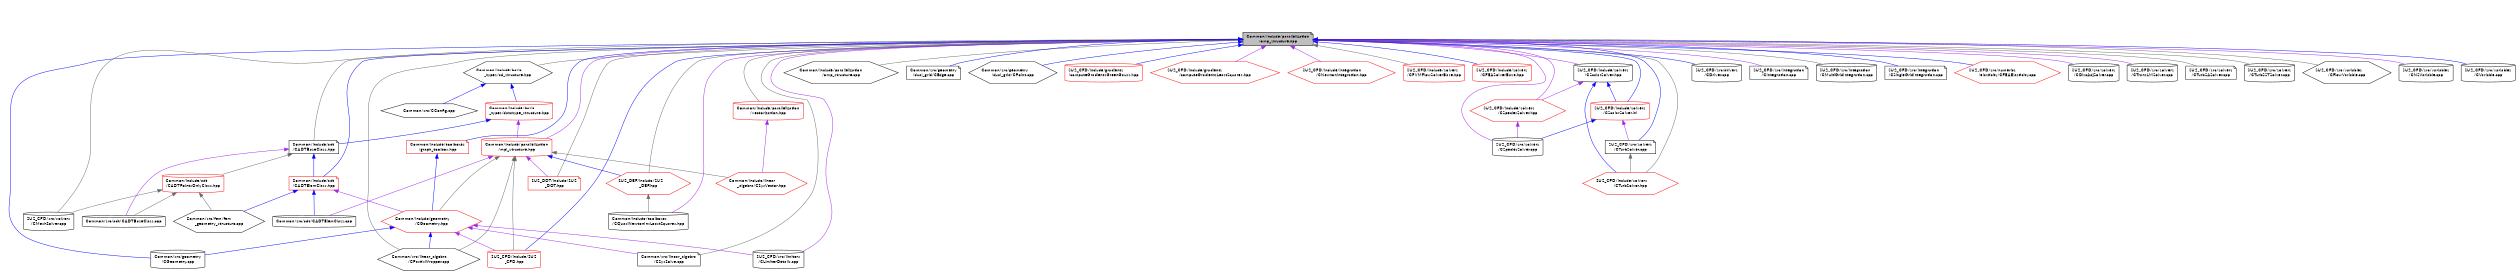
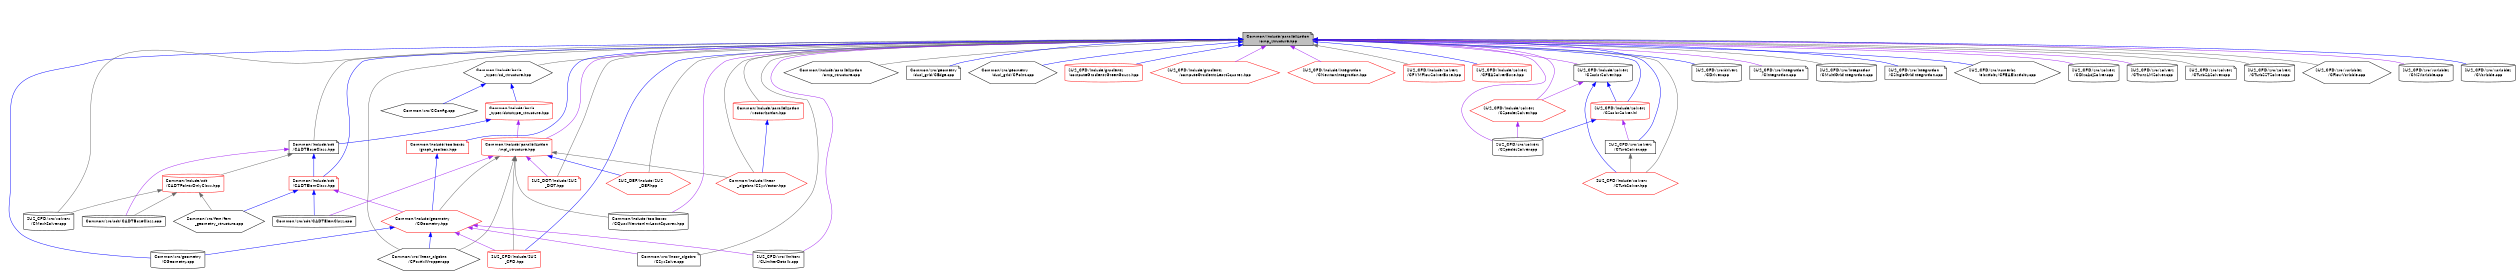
  digraph {
    fontname=Lato
    node [color=black fillcolor=white fontname=Lato fontsize=10 shape=cylinder style=filled]
    edge [color=blue dir=back fontname=Lato fontsize=10 labelfontname=Helvetica labelfontsize=10 style=solid]
    n1 [fillcolor=grey75 fontcolor=black height=0.2 label="Common/include/parallelization\l/omp_structure.hpp" shape=note width=0.4]
    n2 [height=0.2 label="Common/include/basic\l_types/ad_structure.hpp" shape=hexagon width=0.4]
    n3 [height=0.2 label="Common/include/adt\l/CADTBaseClass.hpp" shape=note width=0.4]
    n4 [color=red height=0.2 label="Common/include/adt\l/CADTElemClass.hpp" shape=note width=0.4]
    n5 [height=0.2 label="Common/src/geometry\l/CGeometry.cpp" width=0.4]
    n6 [height=0.2 label="Common/src/linear_algebra\l/CPastixWrapper.cpp" shape=hexagon width=0.4]
    n7 [height=0.2 label="Common/src/linear_algebra\l/CSysSolve.cpp" shape=note width=0.4]
    n8 [color=red height=0.2 label="SU2_CFD/include/SU2\l_CFD.hpp" width=0.4]
    n9 [height=0.2 label="SU2_CFD/src/limiters\l/CLimiterDetails.cpp" width=0.4]
    n10 [height=0.2 label="SU2_CFD/src/solvers\l/CMeshSolver.cpp" width=0.4]
    n11 [color=red height=0.2 label="Common/include/parallelization\l/mpi_structure.hpp" width=0.4]
    n12 [color=red height=0.2 label="Common/include/linear\l_algebra/CSysVector.hpp" shape=hexagon width=0.4]
    n13 [height=0.2 label="Common/include/toolboxes\l/CQuasiNewtonInvLeastSquares.hpp" width=0.4]
    n14 [color=red height=0.2 label="SU2_DEF/include/SU2\l_DEF.hpp" shape=hexagon width=0.4]
    n15 [color=red height=0.2 label="SU2_DOT/include/SU2\l_DOT.hpp" shape=note width=0.4]
    n16 [color=red height=0.2 label="Common/include/parallelization\l/vectorization.hpp" width=0.4]
    n17 [color=red height=0.2 label="Common/include/toolboxes\l/graph_toolbox.hpp" shape=note width=0.4]
    n18 [height=0.2 label="Common/include/parallelization\l/omp_structure.cpp" shape=hexagon width=0.4]
    n19 [height=0.2 label="Common/src/geometry\l/dual_grid/CEdge.cpp" shape=note width=0.4]
    n20 [height=0.2 label="Common/src/geometry\l/dual_grid/CPoint.cpp" shape=hexagon width=0.4]
    n21 [color=red height=0.2 label="SU2_CFD/include/gradients\l/computeGradientsGreenGauss.hpp" width=0.4]
    n22 [color=red height=0.2 label="SU2_CFD/include/gradients\l/computeGradientsLeastSquares.hpp" shape=hexagon width=0.4]
    n23 [color=red height=0.2 label="SU2_CFD/include/integration\l/CNewtonIntegration.hpp" shape=hexagon width=0.4]
    n24 [color=red height=0.2 label="SU2_CFD/include/solvers\l/CFVMFlowSolverBase.hpp" width=0.4]
    n25 [color=red height=0.2 label="SU2_CFD/include/solvers\l/CFEASolverBase.hpp" width=0.4]
    n26 [height=0.2 label="SU2_CFD/include/solvers\l/CScalarSolver.hpp" width=0.4]
    n27 [color=red height=0.2 label="SU2_CFD/include/solvers\l/CScalarSolver.inl" width=0.4]
    n28 [height=0.2 label="SU2_CFD/src/solvers\l/CSpeciesSolver.cpp" width=0.4]
    n29 [height=0.2 label="SU2_CFD/src/solvers\l/CTurbSolver.cpp" shape=note width=0.4]
    n30 [color=red height=0.2 label="SU2_CFD/include/solvers\l/CSpeciesSolver.hpp" shape=hexagon width=0.4]
    n31 [color=red height=0.2 label="SU2_CFD/include/solvers\l/CTurbSolver.hpp" shape=hexagon width=0.4]
    n32 [height=0.2 label="SU2_CFD/src/drivers\l/CDriver.cpp" width=0.4]
    n33 [height=0.2 label="SU2_CFD/src/integration\l/CIntegration.cpp" shape=note width=0.4]
    n34 [height=0.2 label="SU2_CFD/src/integration\l/CMultiGridIntegration.cpp" width=0.4]
    n35 [height=0.2 label="SU2_CFD/src/integration\l/CSingleGridIntegration.cpp" shape=note width=0.4]
-   n36 [color=red height=0.2 label="SU2_CFD/src/numerics\l/elasticity/CFEAElasticity.cpp" shape=hexagon width=0.4]
+   n36 [height=0.2 label="SU2_CFD/src/numerics\l/elasticity/CFEAElasticity.cpp" shape=hexagon width=0.4]
    n37 [height=0.2 label="SU2_CFD/src/solvers\l/CDiscAdjSolver.cpp" width=0.4]
    n38 [height=0.2 label="SU2_CFD/src/solvers\l/CTransLMSolver.cpp" width=0.4]
    n39 [height=0.2 label="SU2_CFD/src/solvers\l/CTurbSASolver.cpp" shape=note width=0.4]
    n40 [height=0.2 label="SU2_CFD/src/solvers\l/CTurbSSTSolver.cpp" width=0.4]
    n41 [height=0.2 label="SU2_CFD/src/variables\l/CFlowVariable.cpp" shape=hexagon width=0.4]
    n42 [height=0.2 label="SU2_CFD/src/variables\l/CNSVariable.cpp" width=0.4]
    n43 [height=0.2 label="SU2_CFD/src/variables\l/CVariable.cpp" width=0.4]
    n44 [color=red height=0.2 label="Common/include/basic\l_types/datatype_structure.hpp" width=0.4]
    n45 [height=0.2 label="Common/src/CConfig.cpp" shape=hexagon width=0.4]
    n46 [color=red height=0.2 label="Common/include/adt\l/CADTPointsOnlyClass.hpp" width=0.4]
    n47 [height=0.2 label="Common/src/adt/CADTBaseClass.cpp" width=0.4]
    n48 [color=red height=0.2 label="Common/include/geometry\l/CGeometry.hpp" shape=hexagon width=0.4]
    n49 [height=0.2 label="Common/src/adt/CADTElemClass.cpp" width=0.4]
    n50 [height=0.2 label="Common/src/fem/fem\l_geometry_structure.cpp" shape=hexagon width=0.4]
    n1 -> n2 [color=gray40]
    n1 -> n3 [color=gray40]
    n1 -> n4
    n1 -> n5
    n1 -> n6 [color=gray40]
    n1 -> n7 [color=gray40]
    n1 -> n8
    n1 -> n9 [color=purple]
    n1 -> n10 [color=gray40]
    n1 -> n11 [color=purple]
+   n1 -> n12 [color=gray40]
    n1 -> n13 [color=purple]
    n1 -> n14 [color=gray40]
    n1 -> n15 [color=gray40]
    n1 -> n16 [color=gray40]
    n1 -> n17
    n1 -> n18 [color=gray40]
    n1 -> n19
    n1 -> n20
    n1 -> n21
    n1 -> n22 [color=purple]
    n1 -> n23 [color=purple]
    n1 -> n24 [color=gray40]
    n1 -> n25
    n1 -> n26 [color=purple]
    n1 -> n27
    n1 -> n28 [color=purple]
    n1 -> n29
    n1 -> n30 [color=purple]
    n1 -> n31 [color=gray40]
    n1 -> n32
    n1 -> n33 [color=purple]
    n1 -> n34 [color=gray40]
    n1 -> n35
    n1 -> n36
    n1 -> n37 [color=purple]
    n1 -> n38 [color=purple]
    n1 -> n39 [color=gray40]
    n1 -> n40 [color=gray40]
    n1 -> n41 [color=gray40]
    n1 -> n42 [color=purple]
    n1 -> n43
    n2 -> n44
    n2 -> n45
    n3 -> n4
    n3 -> n46 [color=gray40]
    n3 -> n47 [color=purple]
    n4 -> n48 [color=purple]
    n4 -> n49
    n4 -> n50
    n11 -> n6 [color=gray40]
    n11 -> n8 [color=gray40]
    n11 -> n12 [color=gray40]
-   n14 -> n13 [color=gray40]
+   n11 -> n13 [color=gray40]
    n11 -> n14
    n11 -> n15 [color=purple]
    n11 -> n48 [color=gray40]
    n11 -> n49 [color=purple]
-   n16 -> n12 [color=purple]
+   n16 -> n12
    n17 -> n48
    n26 -> n27
    n26 -> n30 [color=purple]
    n26 -> n31
    n27 -> n28
    n27 -> n29 [color=purple]
    n29 -> n31 [color=gray40]
    n30 -> n28 [color=purple]
    n44 -> n3
    n44 -> n11 [color=purple]
    n46 -> n10 [color=gray40]
    n46 -> n47 [color=gray40]
    n46 -> n50 [color=gray40]
    n48 -> n5
    n48 -> n6
    n48 -> n7 [color=purple]
    n48 -> n8 [color=purple]
    n48 -> n9 [color=purple]
  }
